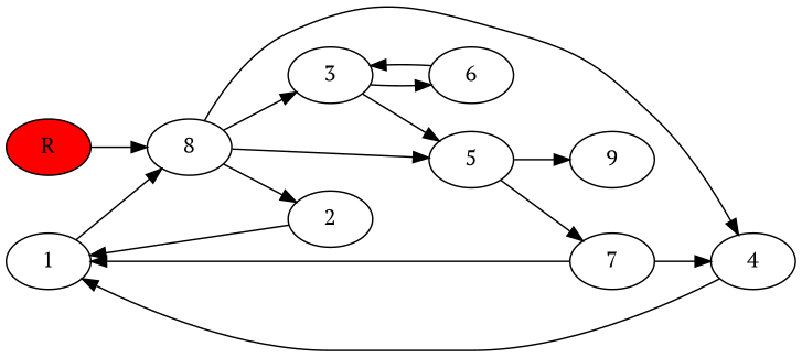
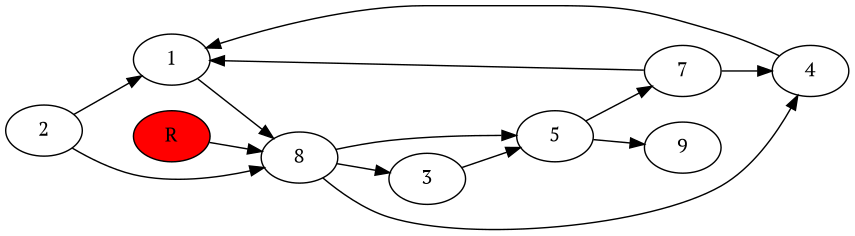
  digraph {
    fontname="PT Serif"
    rankdir=LR
    node [fontname="PT Serif"]
    edge [fontname="PT Serif"]
    1
    8
    3
    5
-   6
    2
    4
    7
    9
    R [fillcolor="#ff0000" style=filled]
    1 -> 8
    8 -> 3
    8 -> 5
    8 -> 4
    3 -> 5
-   3 -> 6
    5 -> 7
    5 -> 9
-   6 -> 3
    2 -> 1
-   8 -> 2
+   2 -> 8
    4 -> 1
    7 -> 1
    7 -> 4
    R -> 8
  }
